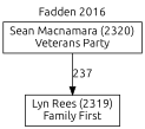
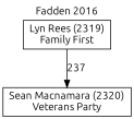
  digraph {
    label="Fadden 2016"
    labelloc=t
    mclimit=10
    fontname=Ubuntu
    node [shape=box fontname=Ubuntu]
    n1 [label="Lyn Rees (2319)\nFamily First"]
    n2 [label="Sean Macnamara (2320)\nVeterans Party"]
-   n2 -> n1 [label=237 fontname=Ubuntu]
+   n1 -> n2 [label=237 fontname=Ubuntu]
  }
